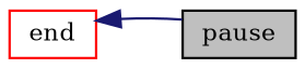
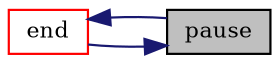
  digraph {
    rankdir=RL
    fontname="DejaVu Serif"
    node [fontname="DejaVu Serif" fontsize=10 shape=record style=filled]
    edge [color=midnightblue dir=back fontname="DejaVu Serif" fontsize=10 labelfontname=Helvetica labelfontsize=10 style=solid]
    n1 [color=black fillcolor=grey75 fontcolor=black height=0.2 label=pause width=0.4]
    n2 [color=red fillcolor=white height=0.2 label=end width=0.4]
+   n1 -> n2
    n2 -> n1
  }
